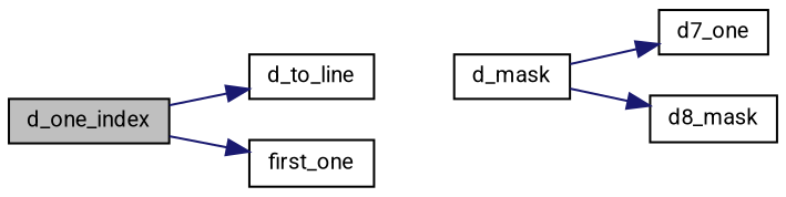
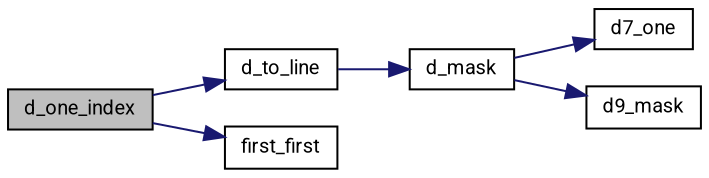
  digraph {
    fontname=Roboto
    rankdir=LR
    node [color=black fontname=Roboto fontsize=10 shape=record]
    edge [color=midnightblue fontname=Roboto fontsize=10 labelfontname=FreeSans labelfontsize=10 style=solid]
    n1 [fillcolor=grey75 fontcolor=black height=0.2 label=d_one_index style=filled width=0.4]
    n2 [height=0.2 label=d_to_line width=0.4]
-   n3 [height=0.2 label=first_one width=0.4]
+   n3 [height=0.2 label=first_first width=0.4]
    n4 [height=0.2 label=d_mask width=0.4]
    n5 [height=0.2 label=d7_one width=0.4]
-   n6 [height=0.2 label=d8_mask width=0.4]
+   n6 [height=0.2 label=d9_mask width=0.4]
    n1 -> n2
    n1 -> n3
+   n2 -> n4
    n4 -> n5
    n4 -> n6
  }
